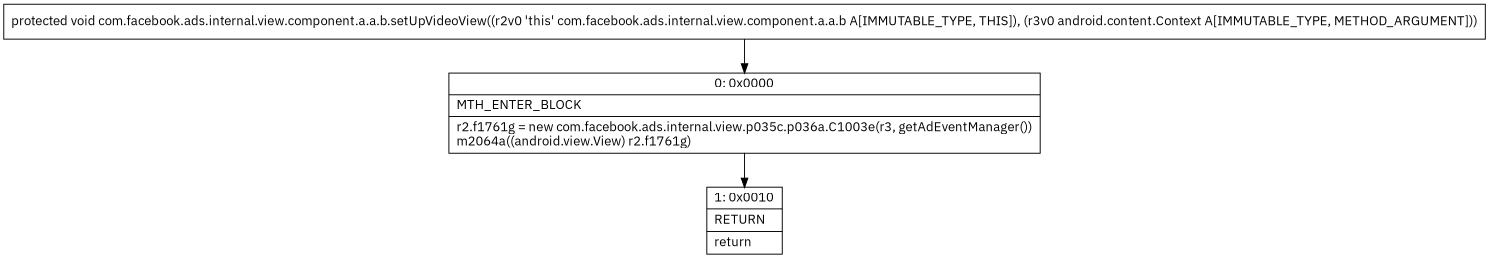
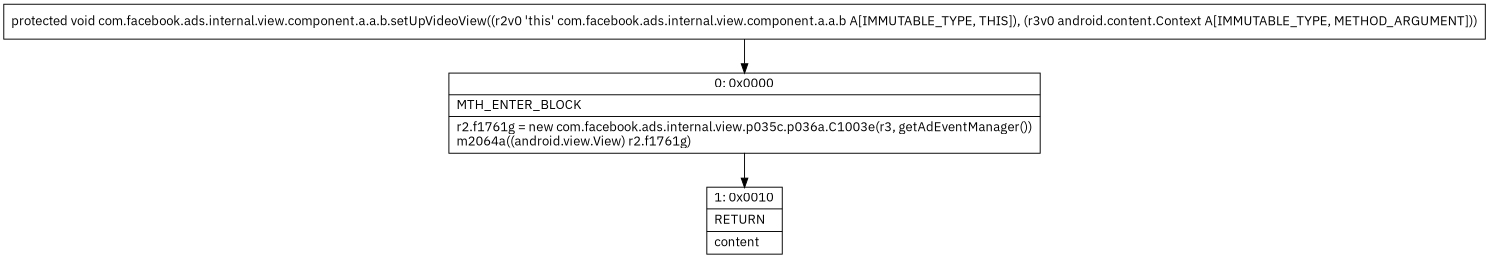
  digraph {
    fontname="IBM Plex Sans"
    node [shape=record fontname="IBM Plex Sans"]
    edge [fontname="IBM Plex Sans"]
    n1 [label="{0\:\ 0x0000|MTH_ENTER_BLOCK\l|r2.f1761g = new com.facebook.ads.internal.view.p035c.p036a.C1003e(r3, getAdEventManager())\lm2064a((android.view.View) r2.f1761g)\l}"]
-   n2 [label="{1\:\ 0x0010|RETURN\l|return\l}"]
+   n2 [label="{1\:\ 0x0010|RETURN\l|content\l}"]
    n3 [label="{protected void com.facebook.ads.internal.view.component.a.a.b.setUpVideoView((r2v0 'this' com.facebook.ads.internal.view.component.a.a.b A[IMMUTABLE_TYPE, THIS]), (r3v0 android.content.Context A[IMMUTABLE_TYPE, METHOD_ARGUMENT])) }"]
    n1 -> n2
    n3 -> n1
  }
